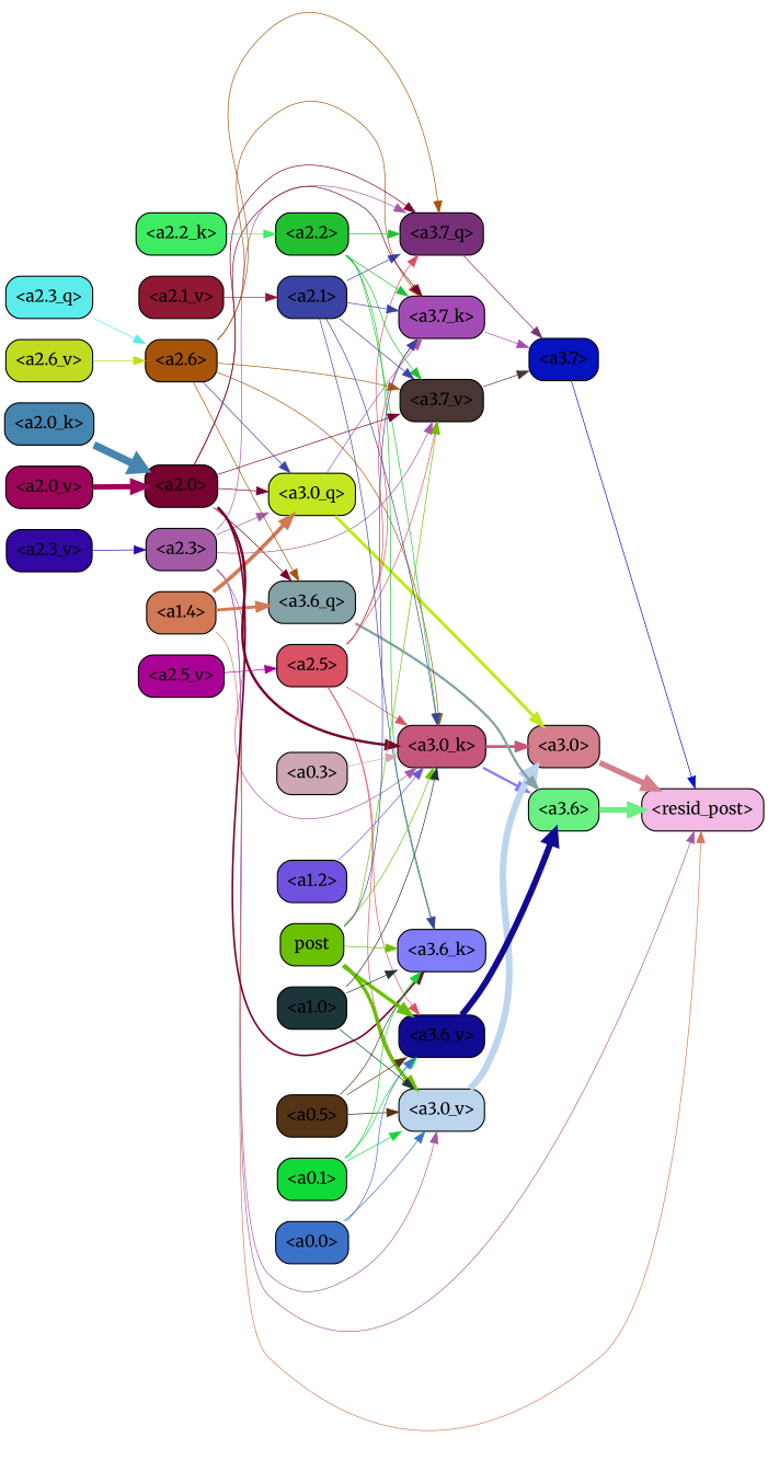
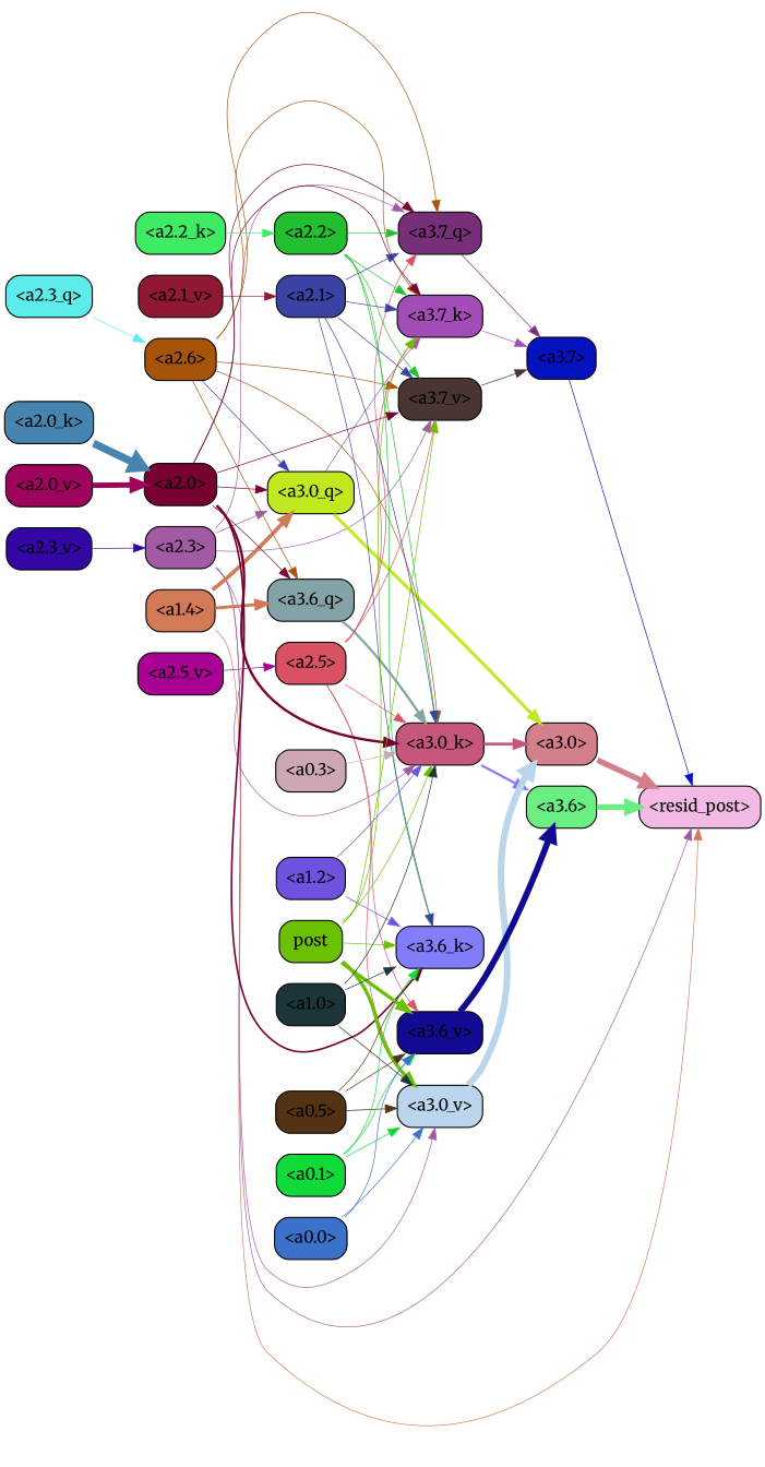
  strict digraph {
    fontname=Merriweather
    rankdir=LR
    splines=true
    node [color=black fontname=Merriweather shape=box style="filled, rounded"]
    edge [color="#a25aa5" fontname=Merriweather penwidth=0.6]
    "<a3.7>" [fillcolor="#0611bf"]
    "<resid_post>" [fillcolor="#f2bae4"]
    "<a3.6>" [fillcolor="#69ef82"]
    "<a3.0>" [fillcolor="#d37f8c"]
    "<a2.3>" [fillcolor="#a25aa5"]
    "<a3.7_q>" [fillcolor="#782f79"]
    "<a3.0_q>" [fillcolor="#c2e920"]
    "<a3.0_k>" [fillcolor="#c6567c"]
    "<a3.7_v>" [fillcolor="#493633"]
    "<a3.0_v>" [fillcolor="#bbd5ec"]
    "<a3.7_k>" [fillcolor="#a44cb6"]
    "<a1.4>" [fillcolor="#d27956"]
    "<a3.6_q>" [fillcolor="#84a3a7"]
    "<a3.6_k>" [fillcolor="#827dfb"]
    "<a3.6_v>" [fillcolor="#110b93"]
    "<a2.6>" [fillcolor="#a55409"]
    "<a2.5>" [fillcolor="#da5164"]
    "<a2.2>" [fillcolor="#22c030"]
    "<a2.1>" [fillcolor="#3a43a4"]
    "<a2.0>" [fillcolor="#770130"]
    n21 [fillcolor="#6ac001" label=post]
    "<a1.2>" [fillcolor="#7052e0"]
    "<a1.0>" [fillcolor="#1b3538"]
    "<a0.5>" [fillcolor="#543315"]
    "<a0.1>" [fillcolor="#10da37"]
    "<a0.3>" [fillcolor="#cda8b2"]
    "<a0.0>" [fillcolor="#3b72c9"]
    "<a2.3_q>" [fillcolor="#5beceb"]
    "<a2.2_k>" [fillcolor="#3dec62"]
    "<a2.0_k>" [fillcolor="#4685af"]
-   "<a2.6_v>" [fillcolor="#c0db20"]
    "<a2.5_v>" [fillcolor="#aa0195"]
    "<a2.3_v>" [fillcolor="#3307a4"]
    "<a2.1_v>" [fillcolor="#911832"]
    "<a2.0_v>" [fillcolor="#9e045b"]
    "<a3.7>" -> "<resid_post>" [color="#0611bf"]
    "<a3.6>" -> "<resid_post>" [color="#69ef82" penwidth=4.751612067222595]
    "<a3.0>" -> "<resid_post>" [color="#d37f8c" penwidth=4.884142994880676]
    "<a2.3>" -> "<resid_post>"
    "<a2.3>" -> "<a3.7_q>"
    "<a2.3>" -> "<a3.0_q>"
    "<a2.3>" -> "<a3.0_k>"
    "<a2.3>" -> "<a3.7_v>"
    "<a2.3>" -> "<a3.0_v>"
    "<a3.7_q>" -> "<a3.7>" [color="#782f79"]
    "<a3.0_q>" -> "<a3.0>" [color="#c2e920" penwidth=2.7421876192092896]
    "<a3.0_q>" -> "<a3.7_k>"
    "<a3.0_k>" -> "<a3.6>" [color="#827dfb" penwidth=2.048597991466522]
    "<a3.0_k>" -> "<a3.0>" [color="#c6567c" penwidth=2.476402521133423]
    "<a3.7_v>" -> "<a3.7>" [color="#493633"]
    "<a3.0_v>" -> "<a3.0>" [color="#bbd5ec" penwidth=5.652270674705505]
    "<a3.7_k>" -> "<a3.7>" [color="#a44cb6"]
    "<a1.4>" -> "<resid_post>" [color="#d27956"]
    "<a1.4>" -> "<a3.0_q>" [color="#d27956" penwidth=3.3040847778320312]
    "<a1.4>" -> "<a3.6_q>" [color="#d27956" penwidth=2.6469622254371643]
-   "<a3.6_q>" -> "<a3.6>" [color="#84a3a7" penwidth=2.091020345687866]
+   "<a3.6_q>" -> "<a3.0_k>" [color="#84a3a7" penwidth=2.091020345687866]
    "<a3.6_v>" -> "<a3.6>" [color="#110b93" penwidth=5.2550448179244995]
    "<a2.6>" -> "<a3.7_q>" [color="#a55409"]
    "<a2.6>" -> "<a3.0_q>" [color="#3a43a4"]
    "<a2.6>" -> "<a3.0_k>" [color="#a55409"]
    "<a2.6>" -> "<a3.7_v>" [color="#a55409"]
    "<a2.6>" -> "<a3.7_k>" [color="#a55409"]
    "<a2.6>" -> "<a3.6_q>" [color="#a55409"]
    "<a2.5>" -> "<a3.7_q>" [color="#da5164"]
    "<a2.5>" -> "<a3.0_k>" [color="#da5164"]
    "<a2.5>" -> "<a3.7_v>" [color="#da5164"]
    "<a2.5>" -> "<a3.0_v>" [color="#da5164"]
    "<a2.5>" -> "<a3.7_k>" [color="#da5164"]
    "<a2.5>" -> "<a3.6_v>" [color="#da5164"]
    "<a2.2>" -> "<a3.7_q>" [color="#22c030"]
    "<a2.2>" -> "<a3.0_k>" [color="#22c030"]
    "<a2.2>" -> "<a3.7_v>" [color="#22c030"]
    "<a2.2>" -> "<a3.7_k>" [color="#22c030"]
    "<a2.2>" -> "<a3.6_k>" [color="#22c030"]
    "<a2.1>" -> "<a3.7_q>" [color="#3a43a4"]
    "<a2.1>" -> "<a3.0_k>" [color="#3a43a4"]
    "<a2.1>" -> "<a3.7_v>" [color="#3a43a4"]
    "<a2.1>" -> "<a3.7_k>" [color="#3a43a4"]
    "<a2.1>" -> "<a3.6_k>" [color="#3a43a4"]
    "<a2.0>" -> "<a3.7_q>" [color="#770130"]
    "<a2.0>" -> "<a3.0_q>" [color="#770130"]
    "<a2.0>" -> "<a3.0_k>" [color="#770130" penwidth=2.2137351036071777]
    "<a2.0>" -> "<a3.7_v>" [color="#770130"]
    "<a2.0>" -> "<a3.7_k>" [color="#770130"]
    "<a2.0>" -> "<a3.6_q>" [color="#770130"]
    "<a2.0>" -> "<a3.6_k>" [color="#770130" penwidth=1.4757367372512817]
    n21 -> "<a3.0_k>" [color="#6ac001"]
    n21 -> "<a3.7_v>" [color="#6ac001"]
    n21 -> "<a3.0_v>" [color="#6ac001" penwidth=2.972973108291626]
-   n21 -> "<a3.7_k>" [color="#3a43a4"]
+   n21 -> "<a3.7_k>" [color="#6ac001"]
    n21 -> "<a3.6_k>" [color="#6ac001"]
    n21 -> "<a3.6_v>" [color="#6ac001" penwidth=2.9582033157348633]
    "<a1.2>" -> "<a3.0_k>" [color="#7052e0"]
+   "<a1.2>" -> "<a3.6_k>" [color="#7052e0"]
    "<a1.0>" -> "<a3.0_k>" [color="#1b3538"]
    "<a1.0>" -> "<a3.0_v>" [color="#1b3538"]
    "<a1.0>" -> "<a3.6_k>" [color="#1b3538"]
    "<a0.5>" -> "<a3.0_v>" [color="#543315" penwidth=0.6790935099124908]
    "<a0.5>" -> "<a3.6_k>" [color="#543315"]
    "<a0.5>" -> "<a3.6_v>" [color="#543315"]
    "<a0.1>" -> "<a3.0_v>" [color="#10da37"]
    "<a0.1>" -> "<a3.6_k>" [color="#10da37"]
    "<a0.1>" -> "<a3.6_v>" [color="#10da37"]
    "<a0.3>" -> "<a3.0_k>" [color="#cda8b2"]
    "<a0.0>" -> "<a3.0_v>" [color="#3b72c9"]
    "<a0.0>" -> "<a3.6_v>" [color="#3b72c9"]
    "<a2.3_q>" -> "<a2.6>" [color="#5beceb"]
    "<a2.2_k>" -> "<a2.2>" [color="#3dec62"]
    "<a2.0_k>" -> "<a2.0>" [color="#4685af" penwidth=6.470837593078613]
-   "<a2.6_v>" -> "<a2.6>" [color="#c0db20"]
    "<a2.5_v>" -> "<a2.5>" [color="#aa0195"]
    "<a2.3_v>" -> "<a2.3>" [color="#3307a4"]
    "<a2.1_v>" -> "<a2.1>" [color="#911832"]
    "<a2.0_v>" -> "<a2.0>" [color="#9e045b" penwidth=4.5950857400894165]
  }
